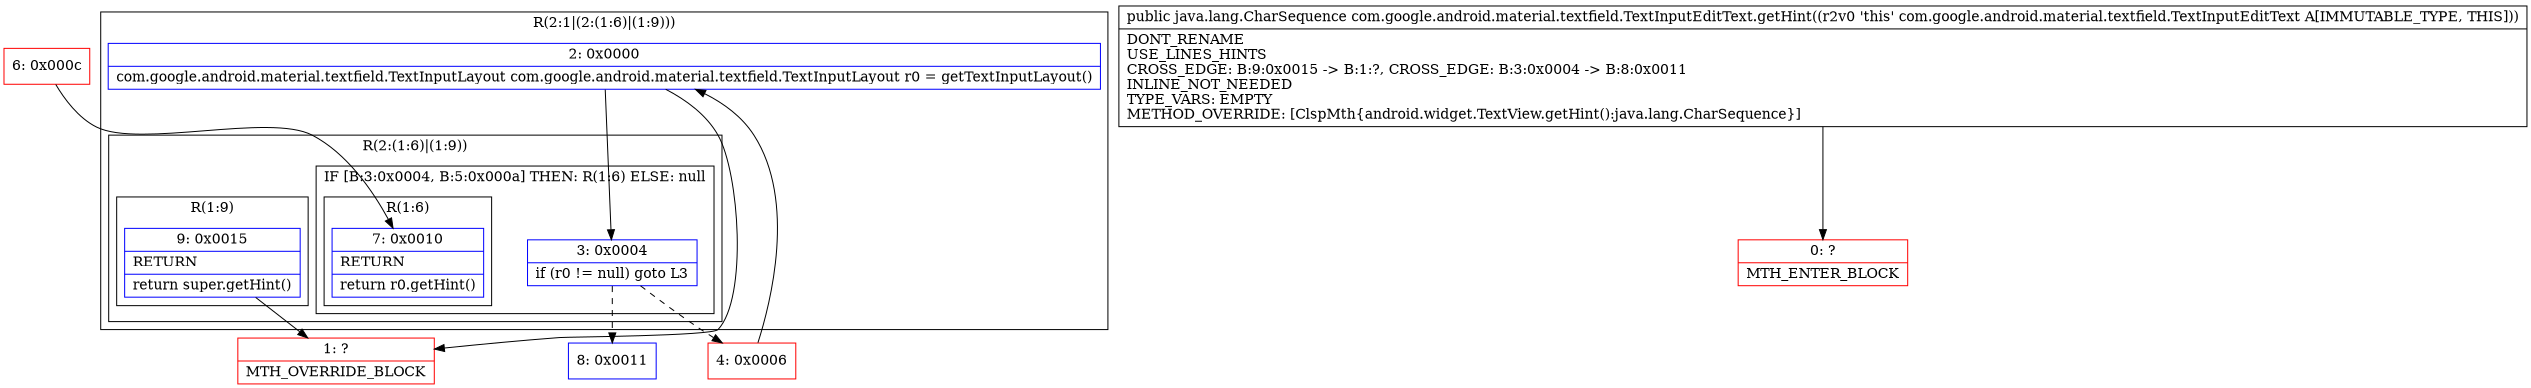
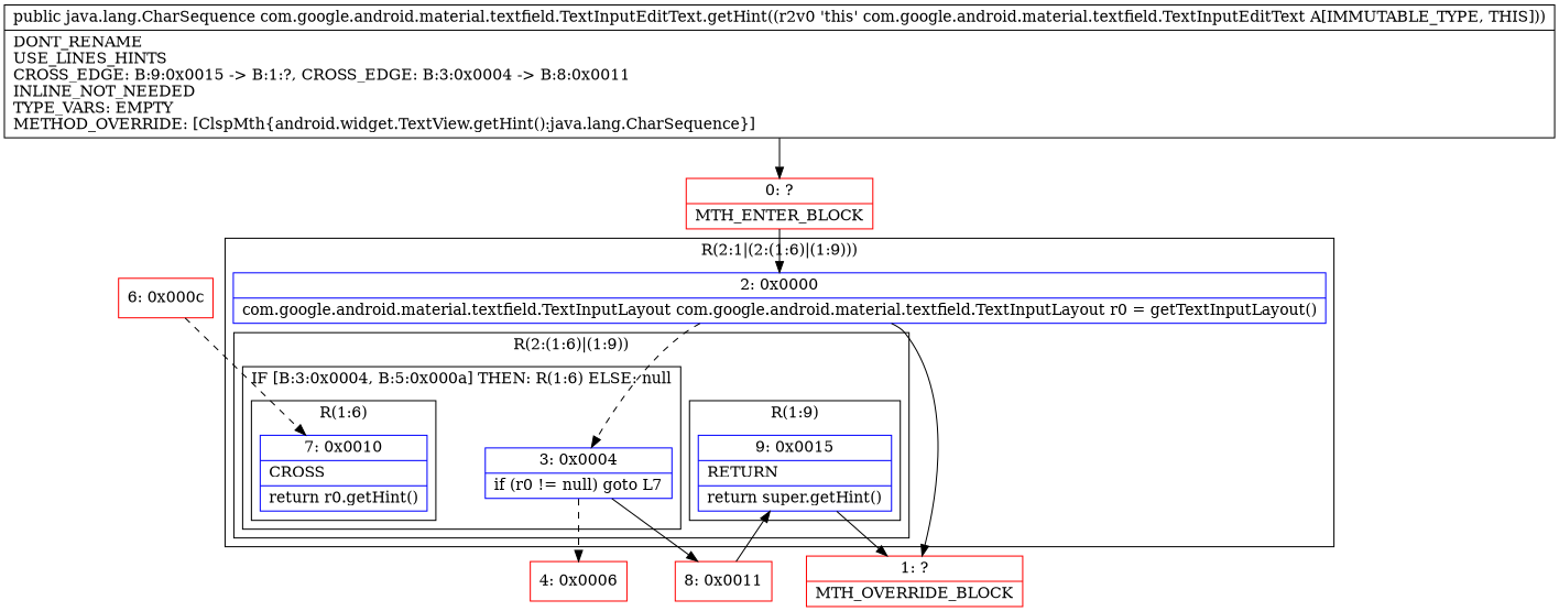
  digraph {
    node [color=red shape=record]
-   n1 [color=blue label="{7\:\ 0x0010|RETURN\l|return r0.getHint()\l}"]
-   n2 [color=blue label="{3\:\ 0x0004|if (r0 != null) goto L3\l}"]
+   n1 [color=blue label="{7\:\ 0x0010|CROSS\l|return r0.getHint()\l}"]
+   n2 [color=blue label="{3\:\ 0x0004|if (r0 != null) goto L7\l}"]
    n3 [color=blue label="{9\:\ 0x0015|RETURN\l|return super.getHint()\l}"]
    n4 [color=blue label="{2\:\ 0x0000|com.google.android.material.textfield.TextInputLayout com.google.android.material.textfield.TextInputLayout r0 = getTextInputLayout()\l}"]
    n5 [label="{4\:\ 0x0006}"]
-   n6 [color=blue label="{8\:\ 0x0011}"]
+   n6 [label="{8\:\ 0x0011}"]
    n7 [label="{1\:\ ?|MTH_OVERRIDE_BLOCK\l}"]
    n8 [label="{6\:\ 0x000c}"]
    n9 [label="{0\:\ ?|MTH_ENTER_BLOCK\l}"]
    n10 [label="{public java.lang.CharSequence com.google.android.material.textfield.TextInputEditText.getHint((r2v0 'this' com.google.android.material.textfield.TextInputEditText A[IMMUTABLE_TYPE, THIS]))  | DONT_RENAME\lUSE_LINES_HINTS\lCROSS_EDGE: B:9:0x0015 \-\> B:1:?, CROSS_EDGE: B:3:0x0004 \-\> B:8:0x0011\lINLINE_NOT_NEEDED\lTYPE_VARS: EMPTY\lMETHOD_OVERRIDE: [ClspMth\{android.widget.TextView.getHint():java.lang.CharSequence\}]\l}" color=""]
    subgraph cluster_1 {
      label="R(2:1|(2:(1:6)|(1:9)))"
      n4
      subgraph cluster_2 {
        label="R(2:(1:6)|(1:9))"
        subgraph cluster_3 {
          label="IF [B:3:0x0004, B:5:0x000a] THEN: R(1:6) ELSE: null"
          n2
          subgraph cluster_4 {
            label="R(1:6)"
            n1
          }
        }
        subgraph cluster_5 {
          label="R(1:9)"
          n3
        }
      }
    }
    n2 -> n5 [style=dashed]
-   n2 -> n6 [style=dashed]
+   n2 -> n6 [style=solid]
    n3 -> n7
-   n4 -> n2
+   n4 -> n2 [style=dashed]
    n4 -> n7
-   n8 -> n1
-   n5 -> n4
+   n6 -> n3
+   n8 -> n1 [style=dashed]
+   n9 -> n4
    n10 -> n9
  }
